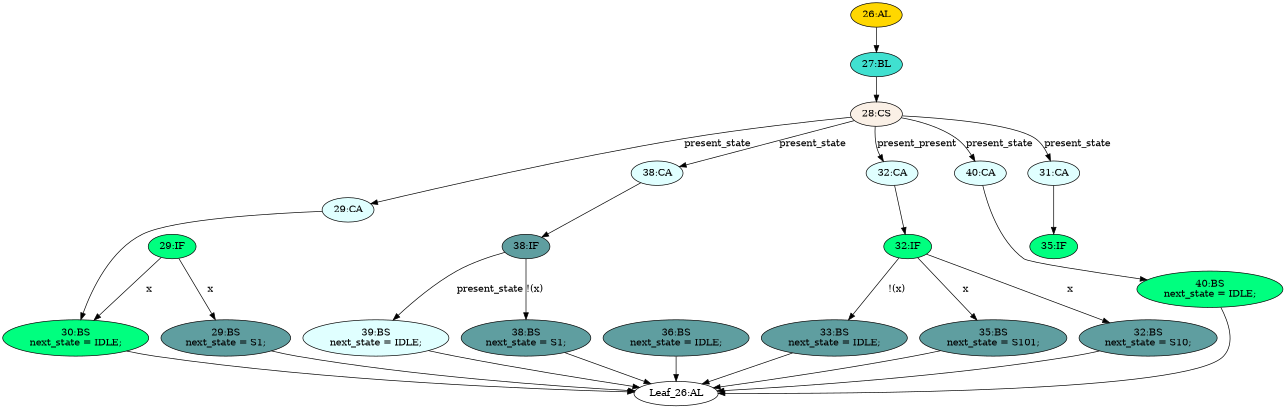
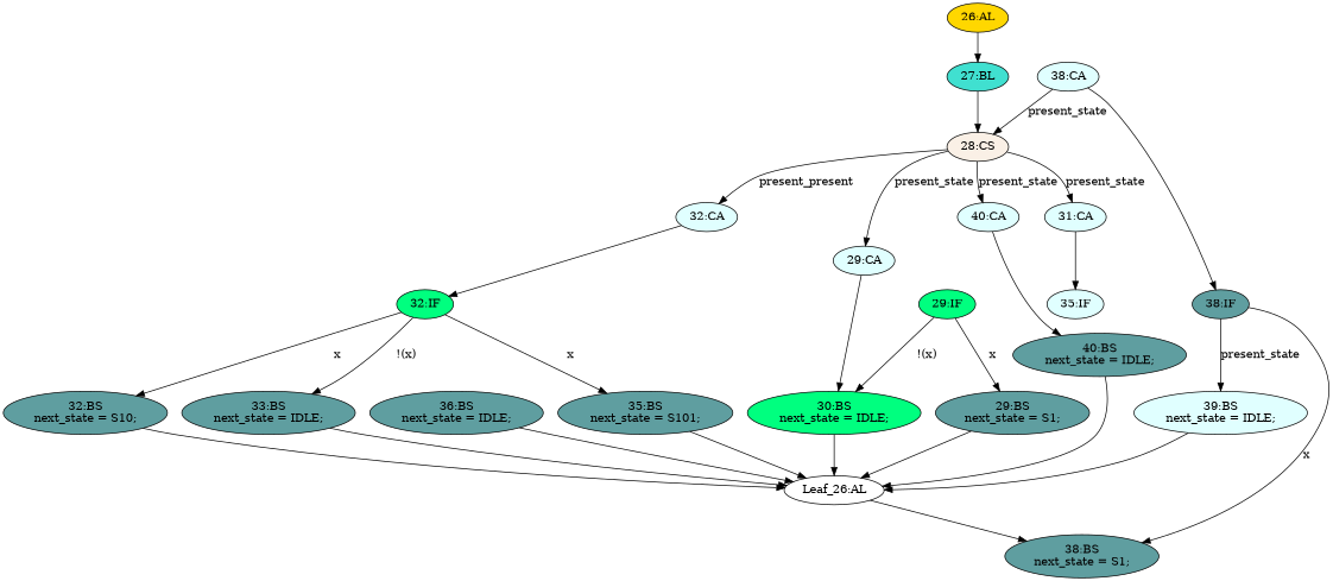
  strict digraph {
    node [fillcolor=cadetblue statements="[]" style=filled typ=BlockingSubstitution]
    edge [cond="[]" lineno=None]
    n1 [ast="<pyverilog.vparser.ast.IfStatement object at 0x7f2b2cbef3d0>" fillcolor=springgreen label="29:IF" typ=IfStatement]
    n2 [ast="<pyverilog.vparser.ast.BlockingSubstitution object at 0x7f2b2cbef850>" label="29:BS\nnext_state = S1;" statements="[<pyverilog.vparser.ast.BlockingSubstitution object at 0x7f2b2cbef850>]"]
    n3 [ast="<pyverilog.vparser.ast.BlockingSubstitution object at 0x7f2b2cbef690>" fillcolor=springgreen label="30:BS\nnext_state = IDLE;" statements="[<pyverilog.vparser.ast.BlockingSubstitution object at 0x7f2b2cbef690>]"]
    n4 [def_var="['next_state']" label="Leaf_26:AL" fillcolor="" statements="" style="" typ=""]
    n5 [ast="<pyverilog.vparser.ast.BlockingSubstitution object at 0x7f2b2cbef9d0>" label="38:BS\nnext_state = S1;" statements="[<pyverilog.vparser.ast.BlockingSubstitution object at 0x7f2b2cbef9d0>]"]
    n6 [ast="<pyverilog.vparser.ast.BlockingSubstitution object at 0x7f2b2cbefb50>" label="32:BS\nnext_state = S10;" statements="[<pyverilog.vparser.ast.BlockingSubstitution object at 0x7f2b2cbefb50>]"]
-   n7 [ast="<pyverilog.vparser.ast.IfStatement object at 0x7f2b2cbefc90>" fillcolor=springgreen label="35:IF" typ=IfStatement]
+   n7 [ast="<pyverilog.vparser.ast.IfStatement object at 0x7f2b2cbefc90>" fillcolor=lightcyan label="35:IF" typ=IfStatement]
    n8 [ast="<pyverilog.vparser.ast.BlockingSubstitution object at 0x7f2b2cbefcd0>" label="36:BS\nnext_state = IDLE;" statements="[<pyverilog.vparser.ast.BlockingSubstitution object at 0x7f2b2cbefcd0>]"]
    n9 [ast="<pyverilog.vparser.ast.BlockingSubstitution object at 0x7f2b2cbefe10>" label="35:BS\nnext_state = S101;" statements="[<pyverilog.vparser.ast.BlockingSubstitution object at 0x7f2b2cbefe10>]"]
    n10 [ast="<pyverilog.vparser.ast.Case object at 0x7f2b2c6ea650>" fillcolor=lightcyan label="40:CA" typ=Case]
-   n11 [ast="<pyverilog.vparser.ast.BlockingSubstitution object at 0x7f2b2c6ea690>" fillcolor=springgreen label="40:BS\nnext_state = IDLE;" statements="[<pyverilog.vparser.ast.BlockingSubstitution object at 0x7f2b2c6ea690>]"]
+   n11 [ast="<pyverilog.vparser.ast.BlockingSubstitution object at 0x7f2b2c6ea690>" label="40:BS\nnext_state = IDLE;" statements="[<pyverilog.vparser.ast.BlockingSubstitution object at 0x7f2b2c6ea690>]"]
    n12 [ast="<pyverilog.vparser.ast.Case object at 0x7f2b2c6ea390>" fillcolor=lightcyan label="31:CA" typ=Case]
    n13 [ast="<pyverilog.vparser.ast.BlockingSubstitution object at 0x7f2b2c6ea210>" label="33:BS\nnext_state = IDLE;" statements="[<pyverilog.vparser.ast.BlockingSubstitution object at 0x7f2b2c6ea210>]"]
    n14 [ast="<pyverilog.vparser.ast.IfStatement object at 0x7f2b2c6ea490>" label="38:IF" typ=IfStatement]
    n15 [ast="<pyverilog.vparser.ast.BlockingSubstitution object at 0x7f2b2c6ea4d0>" fillcolor=lightcyan label="39:BS\nnext_state = IDLE;" statements="[<pyverilog.vparser.ast.BlockingSubstitution object at 0x7f2b2c6ea4d0>]"]
    n16 [ast="<pyverilog.vparser.ast.Case object at 0x7f2b2c6ea150>" fillcolor=lightcyan label="32:CA" typ=Case]
    n17 [ast="<pyverilog.vparser.ast.IfStatement object at 0x7f2b2c6ea1d0>" fillcolor=springgreen label="32:IF" typ=IfStatement]
    n18 [ast="<pyverilog.vparser.ast.Case object at 0x7f2b2c6ea410>" fillcolor=lightcyan label="38:CA" typ=Case]
    n19 [ast="<pyverilog.vparser.ast.Always object at 0x7f2b2c6ea810>" clk_sens=False fillcolor=gold label="26:AL" sens="['x', 'present_state']" typ=Always use_var="['x', 'present_state']"]
    n20 [ast="<pyverilog.vparser.ast.Block object at 0x7f2b2c6ea9d0>" fillcolor=turquoise label="27:BL" typ=Block]
    n21 [ast="<pyverilog.vparser.ast.CaseStatement object at 0x7f2b2cbeff90>" fillcolor=linen label="28:CS" typ=CaseStatement]
    n22 [ast="<pyverilog.vparser.ast.Case object at 0x7f2b2c6ea0d0>" fillcolor=lightcyan label="29:CA" typ=Case]
    n1 -> n2 [cond="['x']" label=x lineno=29]
-   n1 -> n3 [cond="['x']" label=x lineno=29]
+   n1 -> n3 [cond="['x']" label="!(x)" lineno=29]
    n2 -> n4
    n3 -> n4
-   n5 -> n4
+   n4 -> n5
    n6 -> n4
    n8 -> n4
    n9 -> n4
    n10 -> n11
    n11 -> n4
    n12 -> n7
    n13 -> n4
-   n14 -> n5 [cond="['x']" label="!(x)" lineno=38]
+   n14 -> n5 [cond="['x']" label=x lineno=38]
    n14 -> n15 [cond="['x']" label=present_state lineno=38]
    n15 -> n4
    n16 -> n17
    n17 -> n6 [cond="['x']" label=x lineno=32]
    n17 -> n9 [cond="['x']" label=x lineno=35]
    n17 -> n13 [cond="['x']" label="!(x)" lineno=32]
    n18 -> n14
    n19 -> n20
    n20 -> n21
    n21 -> n10 [cond="['present_state']" label=present_state lineno=28]
    n21 -> n12 [cond="['present_state']" label=present_state lineno=28]
    n21 -> n16 [cond="['present_state']" label=present_present lineno=28]
-   n21 -> n18 [cond="['present_state']" label=present_state lineno=28]
+   n18 -> n21 [cond="['present_state']" label=present_state lineno=28]
    n21 -> n22 [cond="['present_state']" label=present_state lineno=28]
    n22 -> n3
  }
